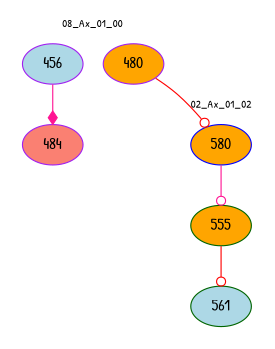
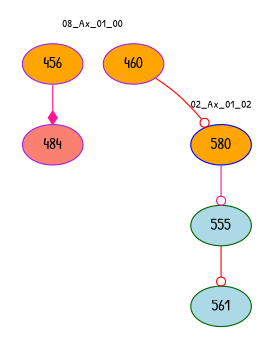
  digraph {
    fontname="Patrick Hand"
    node [color=purple fillcolor=orange fontname="Patrick Hand" style=filled]
    edge [arrowhead=odot color=red fontname="Patrick Hand"]
-   n1 [label=480]
-   n2 [fillcolor=lightblue label=456]
+   n1 [label=460]
+   n2 [label=456]
    n3 [fillcolor=salmon label=484]
    n4 [color=blue label=580]
-   n5 [color=darkgreen label=555]
+   n5 [color=darkgreen fillcolor=lightblue label=555]
    n6 [color=darkgreen fillcolor=lightblue label=561]
    subgraph cluster_1 {
      color=white
      fontsize=10
      label="08_Ax_01_00"
      n1
      n2
      n3
    }
    subgraph cluster_2 {
      color=white
      fontsize=10
      label="02_Ax_01_02"
      n4
      n5
      n6
    }
    n1 -> n4
    n2 -> n3 [arrowhead=diamond color=deeppink]
    n4 -> n5 [color=deeppink]
    n5 -> n6
  }
